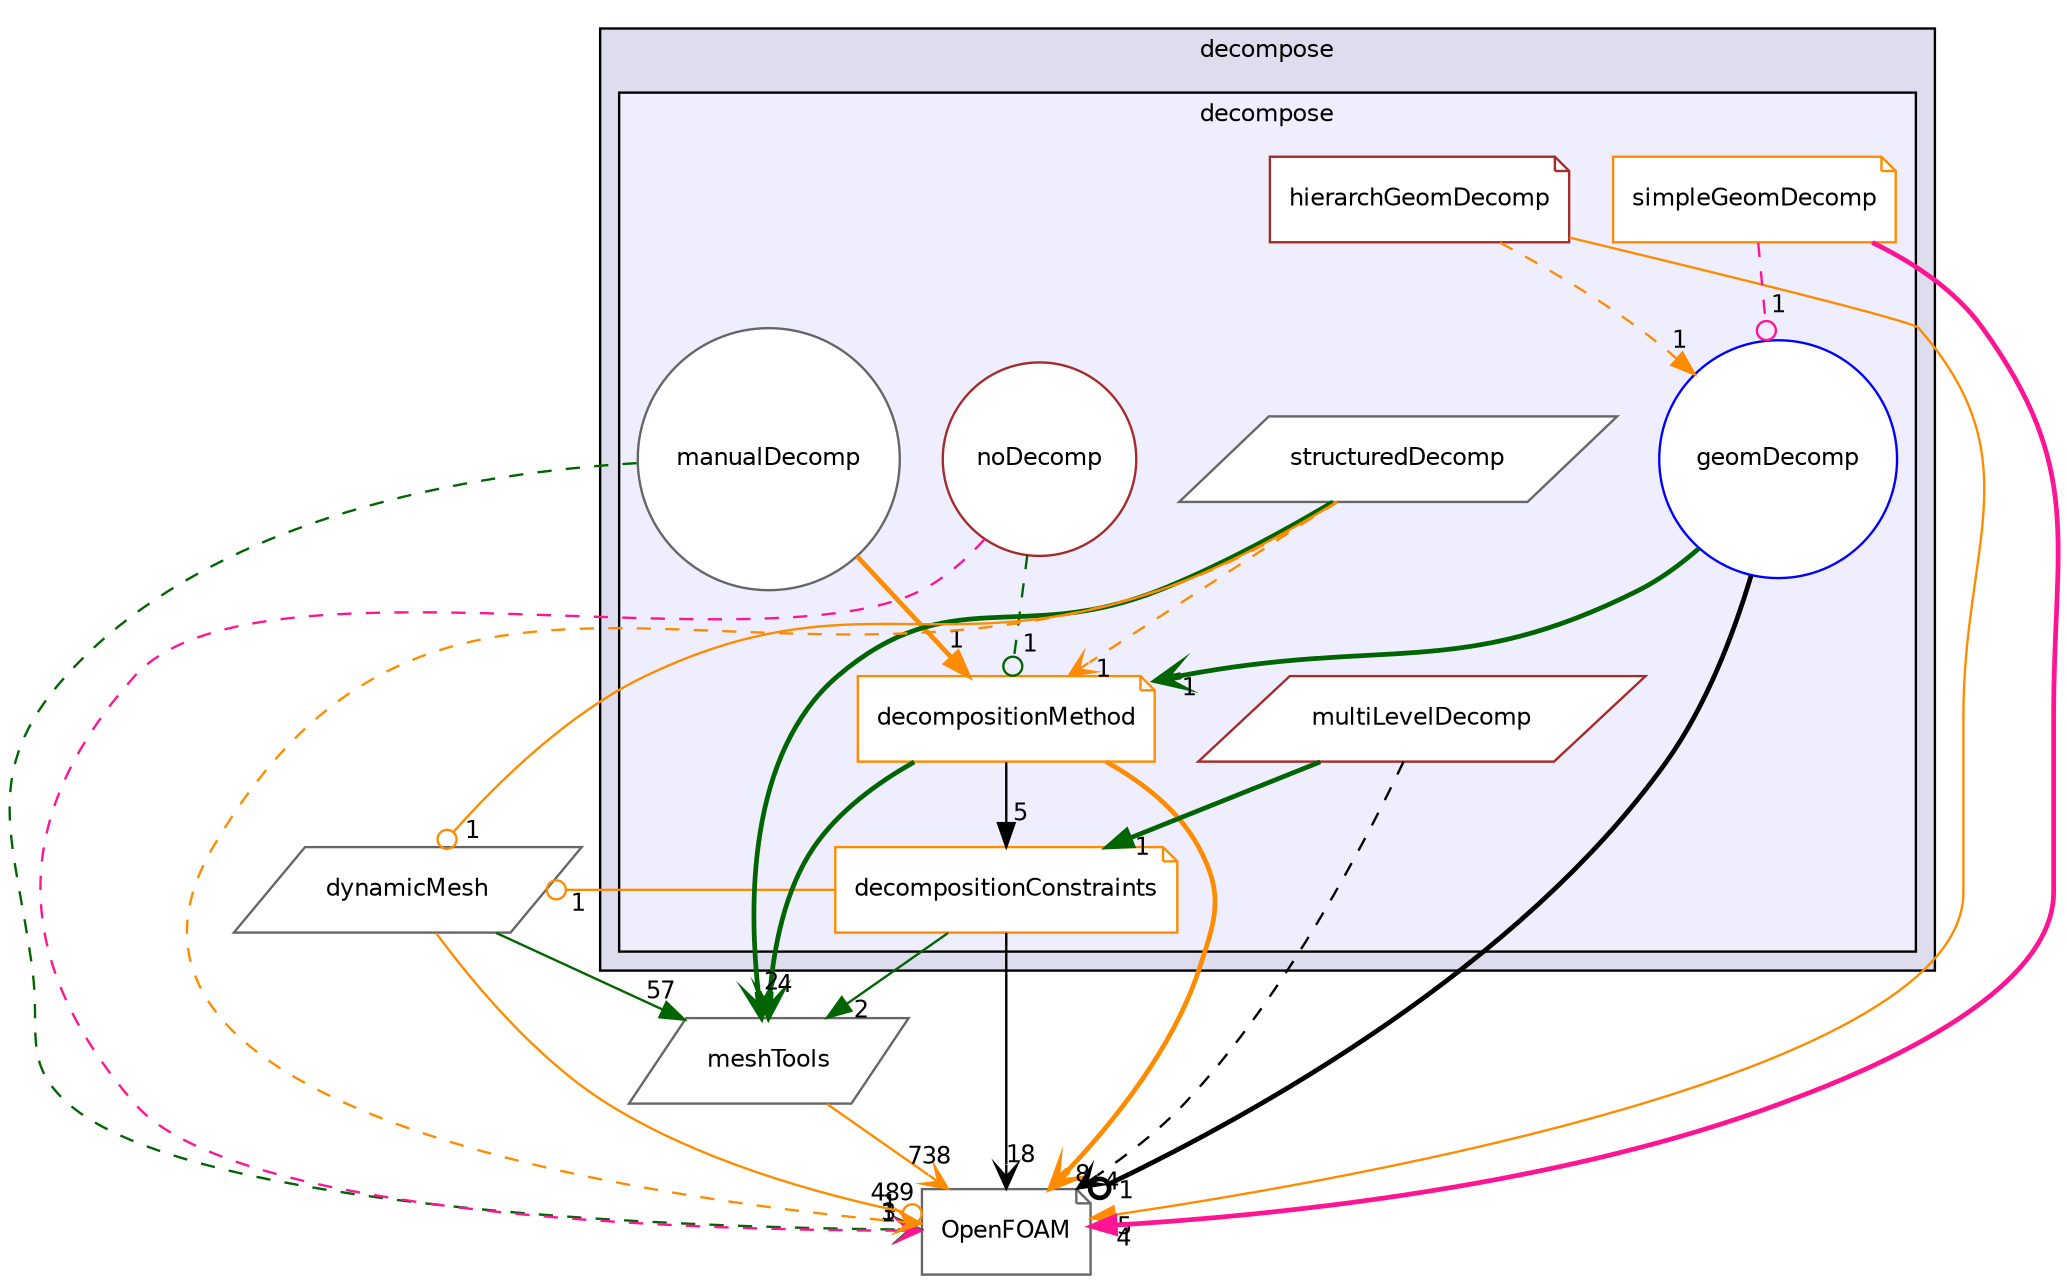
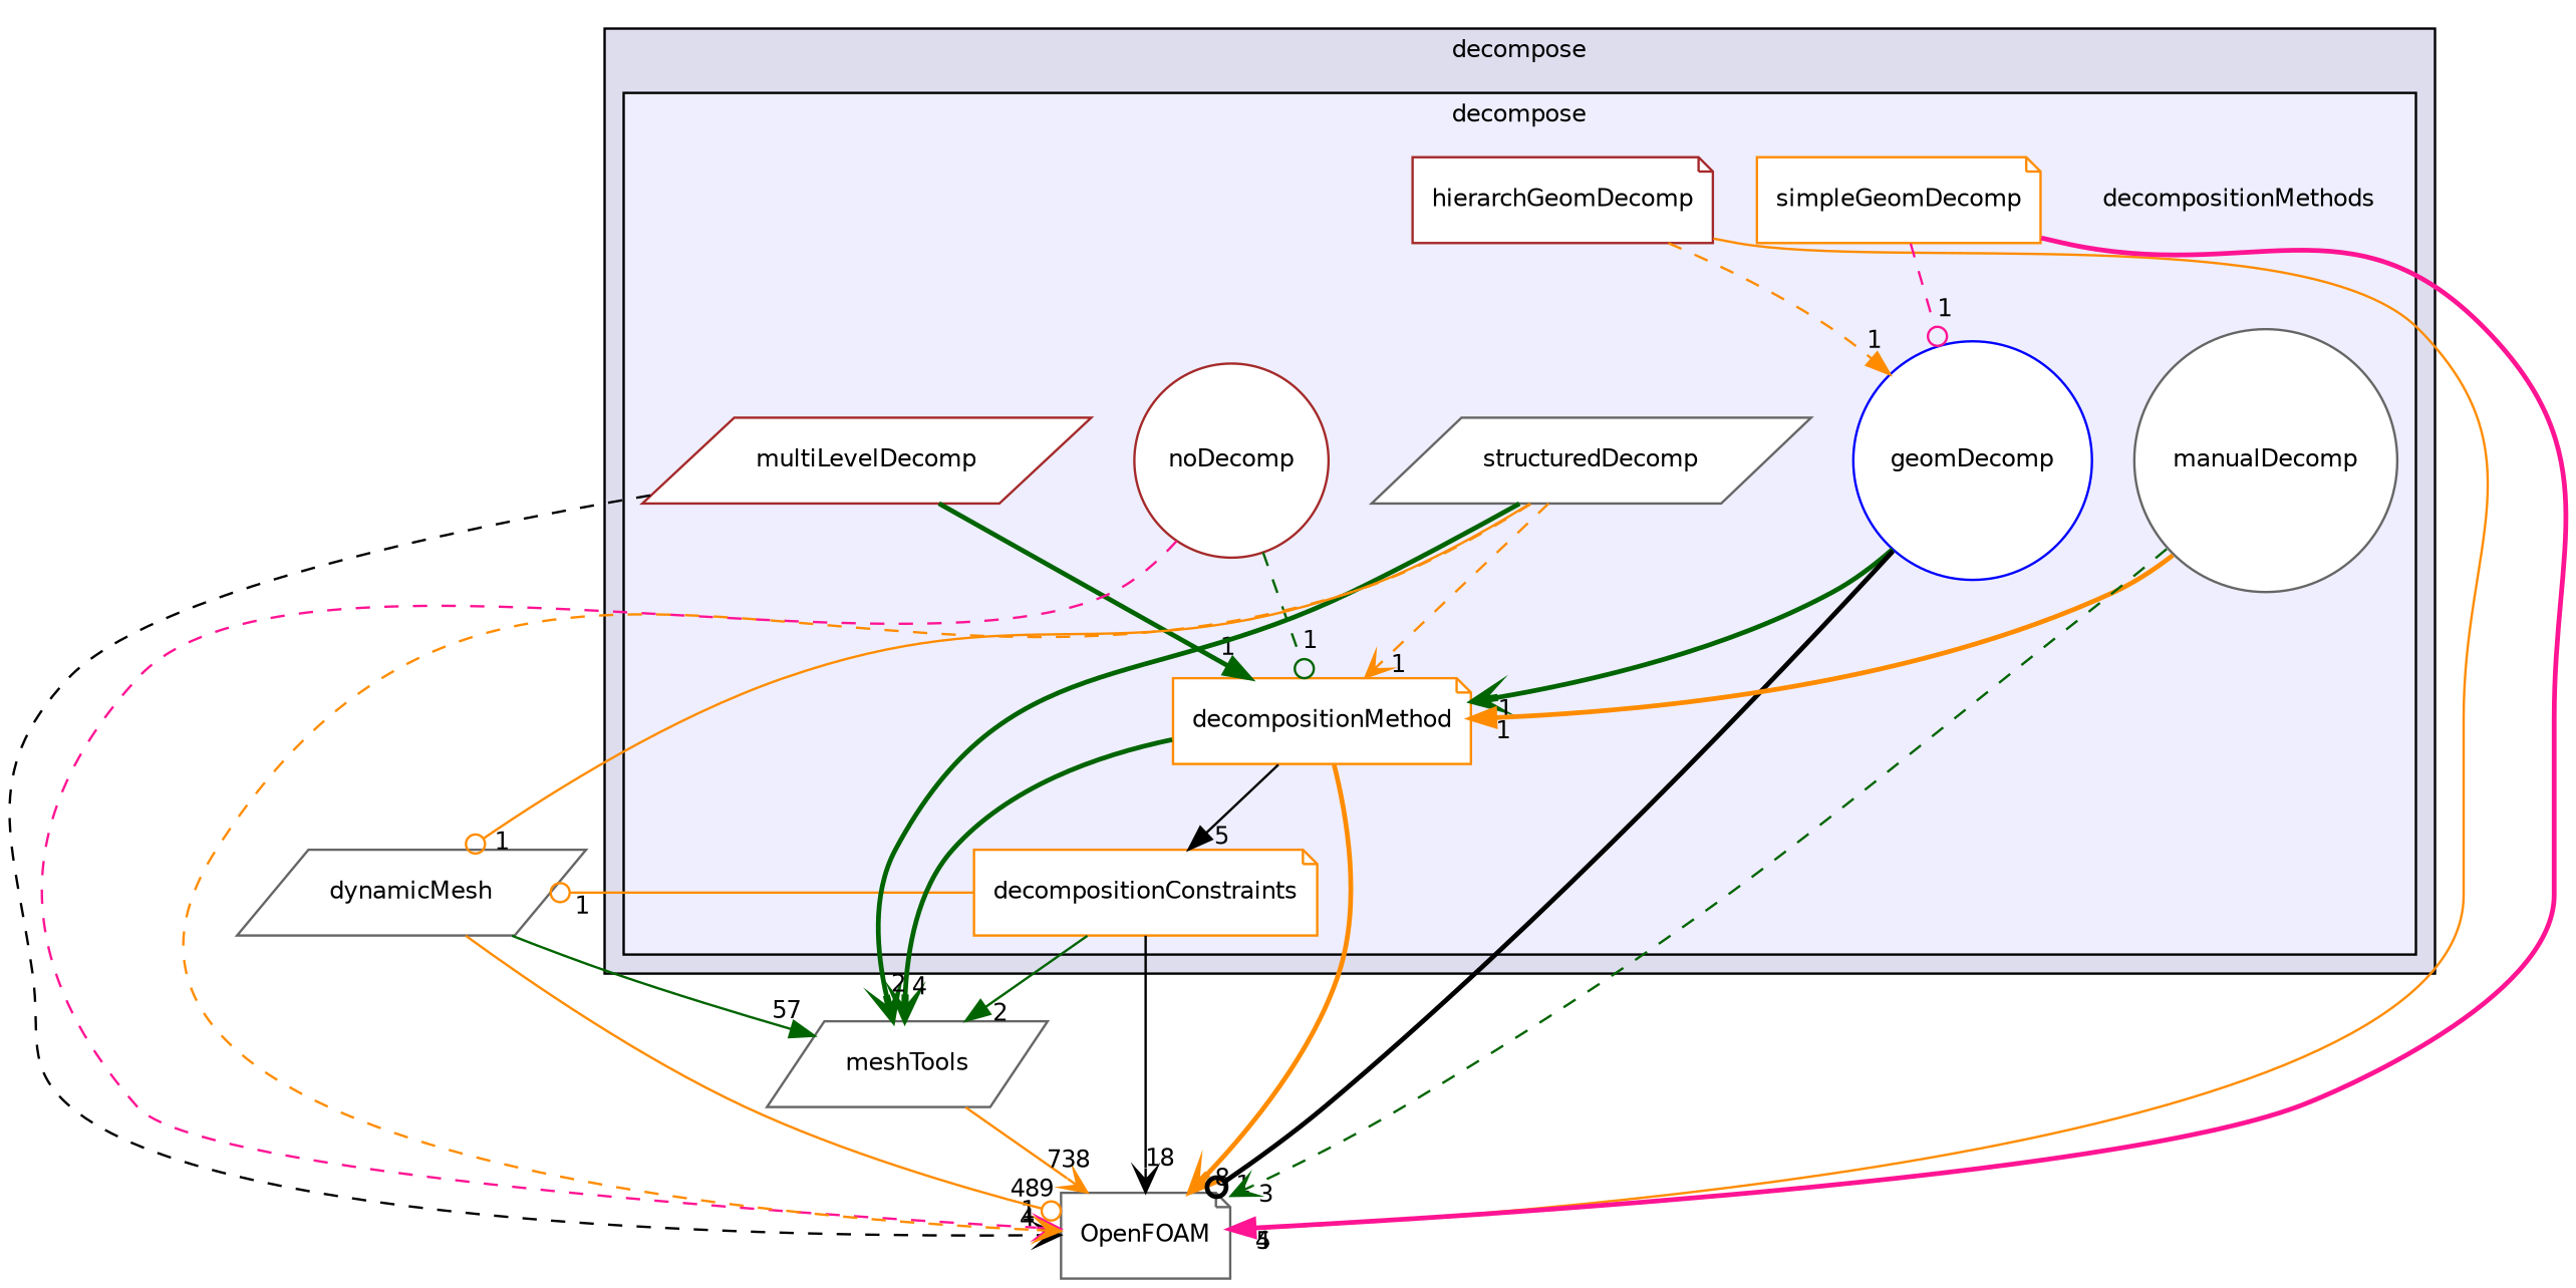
  digraph {
    compound=true
    node [fontname=Helvetica fontsize=10 shape=note color=gray40 fillcolor=white style=filled]
    edge [headlabel=1 labeldistance=1.5 labelfontname=Helvetica labelfontsize=10 color=darkorange style=solid arrowhead=vee]
+   n1 [label=decompositionMethods shape=plaintext fillcolor="" style=""]
    n2 [color=darkorange label=decompositionConstraints]
    n3 [color=darkorange label=decompositionMethod]
    n4 [color=blue label=geomDecomp shape=circle]
    n5 [color=brown label=hierarchGeomDecomp]
    n6 [label=manualDecomp shape=circle]
    n7 [color=brown label=multiLevelDecomp shape=parallelogram]
    n8 [color=brown label=noDecomp shape=circle]
    n9 [color=darkorange label=simpleGeomDecomp]
    n10 [label=structuredDecomp shape=parallelogram]
    n11 [label=meshTools shape=parallelogram fillcolor="" style=""]
    n12 [label=dynamicMesh shape=parallelogram fillcolor="" style=""]
    n13 [label=OpenFOAM fillcolor="" style=""]
    subgraph cluster_1 {
      bgcolor="#ddddee"
      fontname=Helvetica
      fontsize=10
      label=decompose
      pencolor=black
      subgraph cluster_2 {
        bgcolor="#eeeeff"
        fontname=Helvetica
        fontsize=10
        pencolor=black
+       n1
        n2
        n3
        n4
        n5
        n6
        n7
        n8
        n9
        n10
      }
    }
    n2 -> n11 [headlabel=2 color=darkgreen arrowhead=normal]
    n2 -> n12 [arrowhead=odot]
    n2 -> n13 [headlabel=18 color=black]
    n3 -> n2 [headlabel=5 color=black arrowhead=normal]
    n3 -> n11 [headlabel=4 color=darkgreen style=bold]
    n3 -> n13 [headlabel=8 style=bold]
    n4 -> n3 [color=darkgreen style=bold]
    n4 -> n13 [color=black style=bold arrowhead=odot]
    n5 -> n4 [style=dashed arrowhead=normal]
    n5 -> n13 [headlabel=5 arrowhead=normal]
    n6 -> n3 [style=bold arrowhead=normal]
    n6 -> n13 [headlabel=3 color=darkgreen style=dashed]
-   n7 -> n2 [color=darkgreen style=bold arrowhead=normal]
+   n7 -> n3 [color=darkgreen style=bold arrowhead=normal]
    n7 -> n13 [headlabel=4 color=black style=dashed]
    n8 -> n3 [color=darkgreen style=dashed arrowhead=odot]
    n8 -> n13 [color=deeppink style=dashed]
    n9 -> n4 [color=deeppink style=dashed arrowhead=odot]
    n9 -> n13 [headlabel=4 color=deeppink style=bold arrowhead=normal]
    n10 -> n3 [style=dashed]
    n10 -> n11 [headlabel=2 color=darkgreen style=bold]
    n10 -> n12 [arrowhead=odot]
    n10 -> n13 [style=dashed]
    n11 -> n13 [headlabel=738]
    n12 -> n11 [headlabel=57 color=darkgreen arrowhead=normal]
    n12 -> n13 [headlabel=489 arrowhead=odot]
  }
